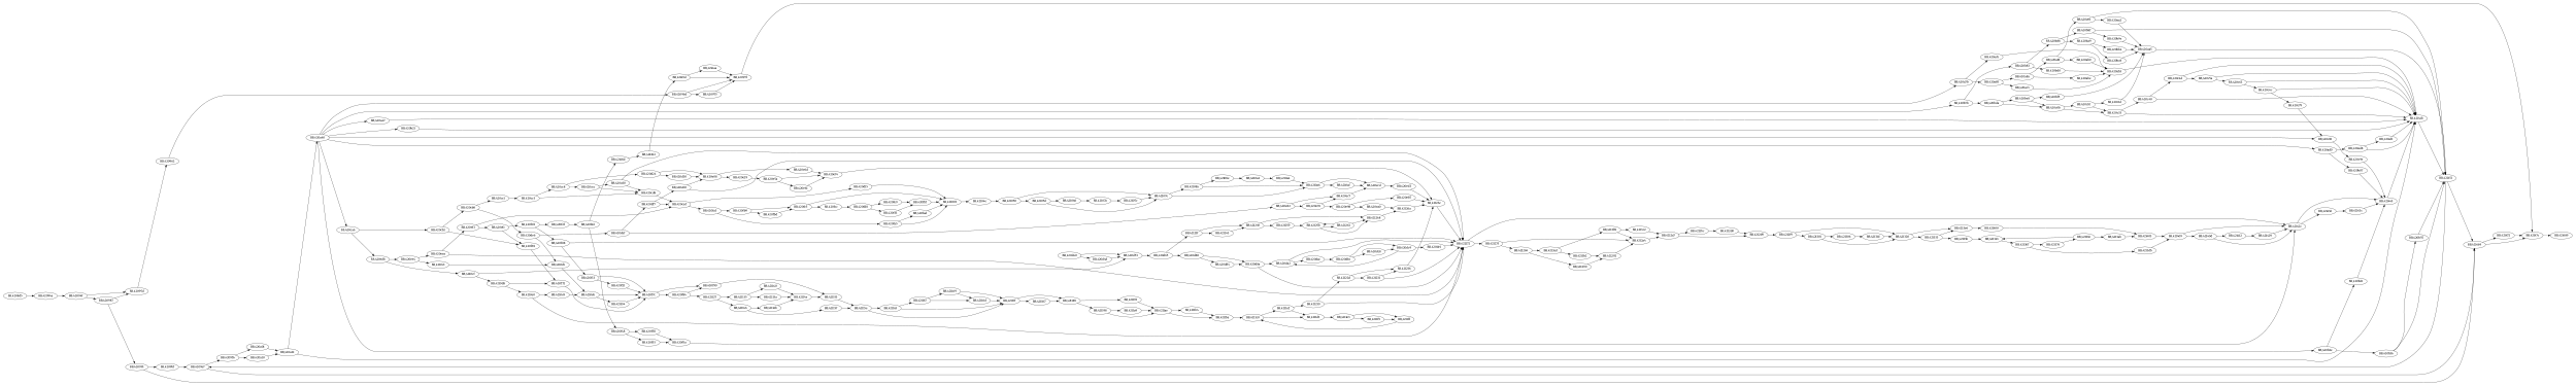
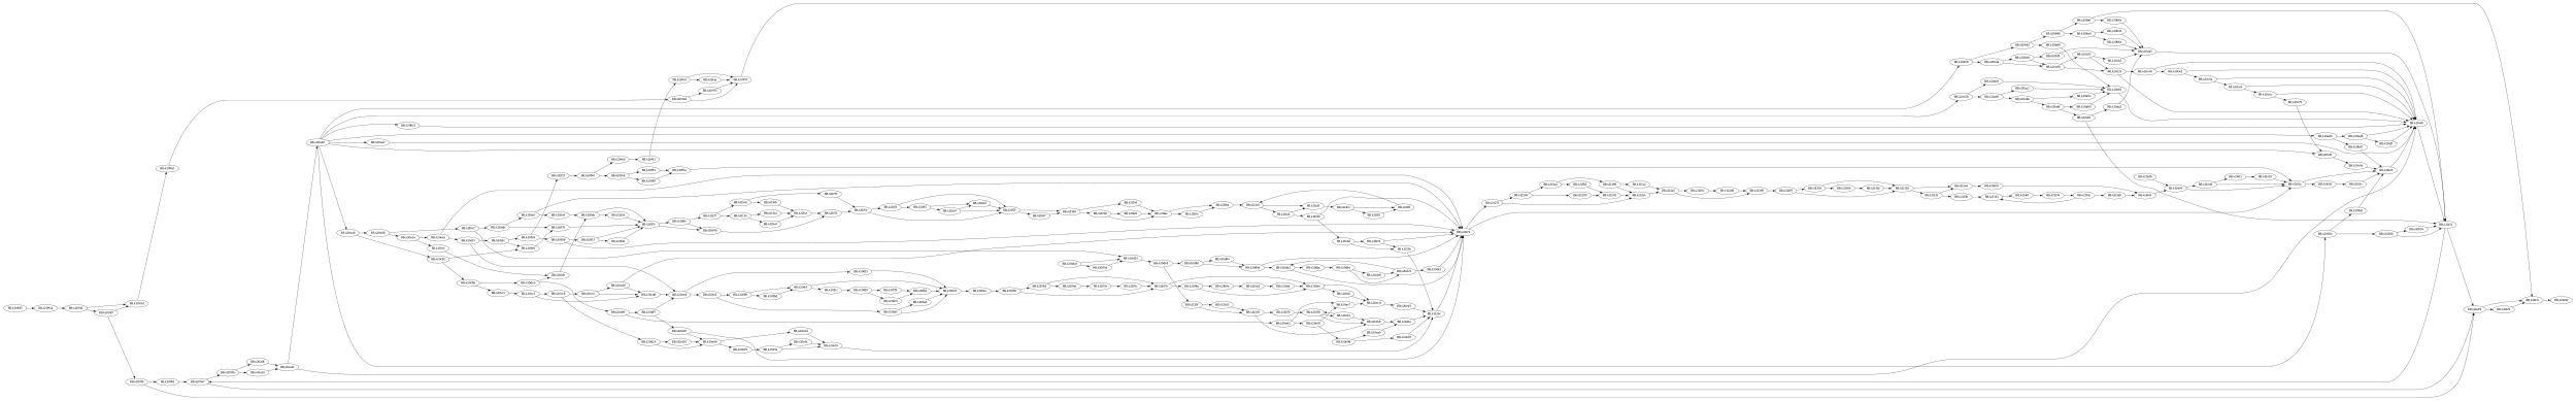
  digraph {
    fontname=Merriweather
    rankdir=LR
    node [fontname=Merriweather]
    edge [fontname=Merriweather]
    BB_4208d5
    BB_42094a
    BB_42094f
    BB_42095d
    BB_420987
    BB_420962
    BB_420991
    BB_42096d
    BB_4209bf
    BB_421469
    BB_420975
    BB_42097f
    BB_42147c
    BB_421489
    BB_4209e7
    BB_421472
    BB_4209f6
    BB_420a01
    BB_420a10
    BB_420a12
    BB_420a40
    BB_42144b
    BB_420a47
    BB_420a7b
    BB_420ad0
    BB_420b21
    BB_420b2e
    BB_420b7b
    BB_420c81
    BB_420ca6
    BB_421451
    BB_420a85
    BB_420acb
    BB_420ad8
    BB_420b07
    BB_420b36
    BB_420b61
    BB_420b83
    BB_420bda
    BB_420c9e
    BB_420cb2
    BB_420edb
    BB_420a8a
    BB_420ac3
    BB_420ab3
    BB_420af1
    BB_421445
    BB_420b55
    BB_420b88
    BB_420bd0
    BB_420be8
    BB_420c0b
    BB_420cb8
    BB_420f69
    BB_420ee4
    BB_4210cf
    BB_420a8f
    BB_420abe
    BB_420a93
    BB_420ab0
    BB_420aa2
    BB_420aa5
    BB_420b8f
    BB_420ba9
    BB_420bf5
    BB_420c10
    BB_420c33
    BB_420b9e
    BB_420bb4
    BB_420bc8
    BB_420c1d
    BB_420c40
    BB_420c4d
    BB_420c5a
    BB_420c63
    BB_420c6c
    BB_420c79
    BB_420cc1
    BB_420de6
    BB_420f72
    BB_420eea
    BB_4210c1
    BB_420d53
    BB_4210d8
    BB_420cc3
    BB_420def
    BB_4210cb
    BB_420f7c
    BB_420cc8
    BB_420cd8
    BB_420d40
    BB_420d48
    BB_420df7
    BB_420e82
    BB_4210eb
    BB_420ccc
    BB_420d24
    BB_420ced
    BB_420d65
    BB_420cd0
    BB_420d30
    BB_420e08
    BB_420d15
    BB_420fa3
    BB_421272
    BB_420e29
    BB_420e6d
    BB_42142c
    BB_42127f
    BB_421436
    BB_421284
    BB_4212a4
    BB_421003
    BB_420fa5
    BB_420fb9
    BB_42104e
    BB_420fad
    BB_420fbd
    BB_420fc5
    BB_421050
    BB_420e5a
    BB_420e74
    BB_420d80
    BB_42123f
    BB_420d84
    BB_420d8a
    BB_421243
    BB_421249
    BB_420da2
    BB_421259
    BB_421268
    BB_420dac
    BB_420dbc
    BB_420dc8
    BB_420dc9
    BB_420de1
    BB_420e00
    BB_420e91
    BB_420ec7
    BB_421104
    BB_420e98
    BB_420ecd
    BB_420e61
    BB_42126c
    BB_420ea0
    BB_420eb7
    BB_420ed3
    BB_42126a
    BB_420ef3
    BB_4210e0
    BB_420efc
    BB_420f03
    BB_420f08
    BB_420f2f
    BB_420f13
    BB_420f40
    BB_420f21
    BB_420f48
    BB_42148d
    BB_420f84
    BB_420f90
    BB_421127
    BB_421153
    BB_420f53
    BB_420f58
    BB_421492
    BB_420f5a
    BB_42149d
    BB_42143c
    BB_421135
    BB_421146
    BB_42115e
    BB_42113a
    BB_421140
    BB_42114b
    BB_421157
    BB_421163
    BB_42117f
    BB_420fcc
    BB_420fd8
    BB_420fe9
    BB_420ff3
    BB_420ffd
    BB_42105d
    BB_42107e
    BB_421066
    BB_42108a
    BB_4210a6
    BB_42107a
    BB_42108e
    BB_4210af
    BB_42107c
    BB_4210a2
    BB_4210a4
    BB_4210e9
    BB_42114e
    BB_421167
    BB_421187
    BB_421189
    BB_421169
    BB_42116d
    BB_421193
    BB_421198
    BB_4211ae
    BB_4211a9
    BB_4211b4
    BB_4211ba
    BB_4211c0
    BB_4211cd
    BB_4211d3
    BB_421210
    BB_4211e3
    BB_42122d
    BB_4211f9
    BB_4211ff
    BB_421231
    BB_421236
    BB_42125b
    BB_421261
    BB_421290
    BB_4213ad
    BB_4212a7
    BB_421292
    BB_4213b2
    BB_4213b9
    BB_4212bc
    BB_4212d9
    BB_4213c2
    BB_4212d0
    BB_4212f9
    BB_421301
    BB_421320
    BB_421306
    BB_421333
    BB_4213e6
    BB_42131d
    BB_42133b
    BB_421400
    BB_421343
    BB_421403
    BB_421367
    BB_421374
    BB_4213db
    BB_42138c
    BB_421409
    BB_4213ab
    BB_42140d
    BB_421412
    BB_421429
    BB_4214aa
    BB_4208d5 -> BB_42094a
    BB_42094a -> BB_42094f
    BB_42094f -> BB_42095d
    BB_42094f -> BB_420987
    BB_42095d -> BB_420962
    BB_420987 -> BB_42095d
    BB_420987 -> BB_420991
    BB_420962 -> BB_42096d
    BB_420991 -> BB_4209bf
    BB_420991 -> BB_421469
    BB_42096d -> BB_420975
    BB_42096d -> BB_42097f
    BB_4209bf -> BB_4209e7
    BB_421469 -> BB_42147c
    BB_421469 -> BB_421472
    BB_420975 -> BB_42097f
    BB_42097f -> BB_42147c
    BB_42147c -> BB_421489
    BB_4209e7 -> BB_421469
    BB_4209e7 -> BB_4209f6
    BB_421472 -> BB_42147c
    BB_4209f6 -> BB_420a01
    BB_4209f6 -> BB_420a10
    BB_420a01 -> BB_420a12
    BB_420a10 -> BB_420a12
    BB_420a12 -> BB_420a40
    BB_420a12 -> BB_42144b
    BB_420a40 -> BB_420a47
    BB_420a40 -> BB_420a7b
    BB_420a40 -> BB_420ad0
    BB_420a40 -> BB_420b21
    BB_420a40 -> BB_420b2e
    BB_420a40 -> BB_420b7b
    BB_420a40 -> BB_420c81
    BB_420a40 -> BB_420ca6
    BB_42144b -> BB_421451
    BB_420a47 -> BB_42144b
    BB_420a7b -> BB_420a85
    BB_420a7b -> BB_420acb
    BB_420ad0 -> BB_420ad8
    BB_420ad0 -> BB_420b07
    BB_420b21 -> BB_42144b
    BB_420b2e -> BB_420b36
    BB_420b2e -> BB_420b61
    BB_420b7b -> BB_420b83
    BB_420b7b -> BB_420bda
    BB_420c81 -> BB_420c9e
    BB_420ca6 -> BB_420cb2
    BB_420ca6 -> BB_420edb
    BB_421451 -> BB_421469
    BB_421451 -> BB_4209e7
    BB_420a85 -> BB_420a8a
    BB_420a85 -> BB_420ac3
    BB_420acb -> BB_420ab3
    BB_420ad8 -> BB_42144b
    BB_420ad8 -> BB_420af1
    BB_420b07 -> BB_421445
    BB_420b36 -> BB_421451
    BB_420b36 -> BB_420b55
    BB_420b61 -> BB_421445
    BB_420b83 -> BB_420b88
    BB_420b83 -> BB_420bd0
    BB_420bda -> BB_420be8
    BB_420bda -> BB_420c0b
    BB_420c9e -> BB_421445
    BB_420cb2 -> BB_420cb8
    BB_420cb2 -> BB_420f69
    BB_420edb -> BB_420ee4
    BB_420edb -> BB_4210cf
    BB_420a8a -> BB_420a8f
    BB_420a8a -> BB_420abe
    BB_420ac3 -> BB_420ab3
    BB_420ab3 -> BB_42144b
    BB_420af1 -> BB_42144b
    BB_421445 -> BB_42144b
    BB_420b55 -> BB_421451
    BB_420b88 -> BB_420b8f
    BB_420b88 -> BB_420ba9
    BB_420bd0 -> BB_420ab3
    BB_420be8 -> BB_420c0b
    BB_420be8 -> BB_420bf5
    BB_420c0b -> BB_420c10
    BB_420c0b -> BB_420c33
    BB_420cb8 -> BB_420cc1
    BB_420cb8 -> BB_420de6
    BB_420f69 -> BB_420f72
    BB_420ee4 -> BB_420eea
    BB_420ee4 -> BB_4210c1
    BB_4210cf -> BB_420d53
    BB_4210cf -> BB_4210d8
    BB_420a8f -> BB_420a93
    BB_420a8f -> BB_420ab0
    BB_420abe -> BB_420ab3
    BB_420a93 -> BB_421451
    BB_420a93 -> BB_420aa2
    BB_420ab0 -> BB_420ab3
    BB_420aa2 -> BB_420aa5
    BB_420aa5 -> BB_421451
    BB_420b8f -> BB_421451
    BB_420b8f -> BB_420b9e
    BB_420ba9 -> BB_420bb4
    BB_420ba9 -> BB_420bc8
    BB_420bf5 -> BB_420aa5
    BB_420c10 -> BB_420c33
    BB_420c10 -> BB_420c1d
    BB_420c33 -> BB_42144b
    BB_420c33 -> BB_420c40
    BB_420b9e -> BB_420aa5
    BB_420bb4 -> BB_420aa5
    BB_420bc8 -> BB_420aa5
    BB_420c1d -> BB_420aa5
    BB_420c40 -> BB_42144b
    BB_420c40 -> BB_420c4d
    BB_420c4d -> BB_42144b
    BB_420c4d -> BB_420c5a
    BB_420c5a -> BB_42144b
    BB_420c5a -> BB_420c63
    BB_420c63 -> BB_42144b
    BB_420c63 -> BB_420c6c
    BB_420c6c -> BB_42144b
    BB_420c6c -> BB_420c79
    BB_420c79 -> BB_420c81
    BB_420cc1 -> BB_420cc3
    BB_420de6 -> BB_420def
    BB_420de6 -> BB_4210cb
    BB_420f72 -> BB_420f7c
    BB_420eea -> BB_421272
    BB_420eea -> BB_420ef3
    BB_4210c1 -> BB_4210cb
    BB_420d53 -> BB_420d65
    BB_4210d8 -> BB_420f72
    BB_4210d8 -> BB_4210e0
    BB_420cc3 -> BB_420cc8
    BB_420cc3 -> BB_420cd8
    BB_420def -> BB_420df7
    BB_420def -> BB_420e82
    BB_4210cb -> BB_4210eb
    BB_420f7c -> BB_420f84
    BB_420f7c -> BB_420f90
    BB_420cc8 -> BB_420ccc
    BB_420cc8 -> BB_420d24
    BB_420cd8 -> BB_420ced
    BB_420d40 -> BB_420d53
    BB_420d40 -> BB_420d48
    BB_420d48 -> BB_420d53
    BB_420df7 -> BB_420ced
    BB_420df7 -> BB_420e00
    BB_420e82 -> BB_420e91
    BB_420e82 -> BB_420ec7
    BB_4210eb -> BB_420f7c
    BB_4210eb -> BB_421104
    BB_420ccc -> BB_420cd8
    BB_420ccc -> BB_420cd0
    BB_420d24 -> BB_420d30
    BB_420d24 -> BB_420e08
    BB_420ced -> BB_420d15
    BB_420ced -> BB_420fa3
    BB_420d65 -> BB_420d80
    BB_420d65 -> BB_42123f
    BB_420cd0 -> BB_420cd8
    BB_420cd0 -> BB_421272
    BB_420d30 -> BB_420e08
    BB_420e08 -> BB_420e29
    BB_420e08 -> BB_420e6d
    BB_420d15 -> BB_421003
    BB_420fa3 -> BB_420fa5
    BB_420fa3 -> BB_420fb9
    BB_421272 -> BB_42142c
    BB_421272 -> BB_42127f
    BB_420e29 -> BB_420e5a
    BB_420e6d -> BB_420e74
    BB_42142c -> BB_421445
    BB_42142c -> BB_421436
    BB_42127f -> BB_421284
    BB_42127f -> BB_4212a4
    BB_421436 -> BB_42143c
    BB_421284 -> BB_421290
    BB_421284 -> BB_4213ad
    BB_4212a4 -> BB_4212a7
    BB_421003 -> BB_42104e
    BB_420fa5 -> BB_421003
    BB_420fa5 -> BB_420fad
    BB_420fb9 -> BB_420fbd
    BB_420fb9 -> BB_420fc5
    BB_42104e -> BB_421050
    BB_420fad -> BB_421003
    BB_420fbd -> BB_420fc5
    BB_420fc5 -> BB_421003
    BB_420fc5 -> BB_420fcc
    BB_421050 -> BB_42105d
    BB_421050 -> BB_42107e
    BB_420e5a -> BB_420e74
    BB_420e5a -> BB_420e61
    BB_420e74 -> BB_42126c
    BB_420d80 -> BB_420d84
    BB_420d80 -> BB_420d8a
    BB_42123f -> BB_421243
    BB_42123f -> BB_421249
    BB_420d84 -> BB_420d8a
    BB_420d8a -> BB_421272
    BB_420d8a -> BB_420da2
    BB_421243 -> BB_421249
    BB_421249 -> BB_421259
    BB_421249 -> BB_421268
    BB_420da2 -> BB_421272
    BB_420da2 -> BB_420dac
    BB_421259 -> BB_42125b
    BB_421268 -> BB_42126a
    BB_420dac -> BB_420dbc
    BB_420dbc -> BB_420dc8
    BB_420dbc -> BB_420dc9
    BB_420dc8 -> BB_420dc9
    BB_420dc9 -> BB_420da2
    BB_420dc9 -> BB_420de1
    BB_420de1 -> BB_421272
    BB_420e00 -> BB_420e08
    BB_420e00 -> BB_421272
    BB_420e91 -> BB_420ec7
    BB_420e91 -> BB_420e98
    BB_420ec7 -> BB_420ecd
    BB_421104 -> BB_420f7c
    BB_420e98 -> BB_420ea0
    BB_420e98 -> BB_420eb7
    BB_420ecd -> BB_420ed3
    BB_420e61 -> BB_420e74
    BB_42126c -> BB_421272
    BB_420ea0 -> BB_42126a
    BB_420eb7 -> BB_42126c
    BB_420ed3 -> BB_42126c
    BB_42126a -> BB_42126c
    BB_420ef3 -> BB_420ced
    BB_420ef3 -> BB_420efc
    BB_4210e0 -> BB_421272
    BB_4210e0 -> BB_4210e9
    BB_420efc -> BB_420f69
    BB_420efc -> BB_420f03
    BB_420f03 -> BB_420f08
    BB_420f03 -> BB_420f2f
    BB_420f08 -> BB_421272
    BB_420f08 -> BB_420f13
    BB_420f2f -> BB_420f40
    BB_420f13 -> BB_420f7c
    BB_420f13 -> BB_420f21
    BB_420f40 -> BB_420f48
    BB_420f40 -> BB_42148d
    BB_420f21 -> BB_420f7c
    BB_420f48 -> BB_420f53
    BB_420f48 -> BB_420f58
    BB_42148d -> BB_421492
    BB_420f84 -> BB_420f90
    BB_420f84 -> BB_421127
    BB_420f90 -> BB_421153
    BB_421127 -> BB_421135
    BB_421127 -> BB_421146
    BB_421153 -> BB_42115e
    BB_420f53 -> BB_420f5a
    BB_420f58 -> BB_420f5a
    BB_421492 -> BB_42149d
    BB_420f5a -> BB_42142c
    BB_42149d -> BB_42097f
    BB_42149d -> BB_4214aa
    BB_42143c -> BB_421445
    BB_421135 -> BB_42113a
    BB_421135 -> BB_421140
    BB_421146 -> BB_42114b
    BB_421146 -> BB_421157
    BB_42115e -> BB_421163
    BB_42115e -> BB_42117f
    BB_42113a -> BB_42114e
    BB_421140 -> BB_42114e
    BB_42114b -> BB_42114e
    BB_421157 -> BB_42115e
    BB_421163 -> BB_42117f
    BB_421163 -> BB_421167
    BB_42117f -> BB_421187
    BB_42117f -> BB_421189
    BB_420fcc -> BB_420fd8
    BB_420fd8 -> BB_420fe9
    BB_420fd8 -> BB_420ff3
    BB_420fe9 -> BB_420ffd
    BB_420ff3 -> BB_420ffd
    BB_420ffd -> BB_421003
    BB_42105d -> BB_42107e
    BB_42105d -> BB_421066
    BB_42107e -> BB_42108a
    BB_42107e -> BB_4210a6
    BB_421066 -> BB_42107a
    BB_42108a -> BB_4210a6
    BB_42108a -> BB_42108e
    BB_4210a6 -> BB_420ecd
    BB_4210a6 -> BB_4210af
    BB_42107a -> BB_42107c
    BB_42108e -> BB_4210a2
    BB_4210af -> BB_420ecd
    BB_42107c -> BB_42107e
    BB_4210a2 -> BB_4210a4
    BB_4210a4 -> BB_4210a6
    BB_4210e9 -> BB_4210eb
    BB_42114e -> BB_421153
    BB_421167 -> BB_421169
    BB_421167 -> BB_42116d
    BB_421187 -> BB_421189
    BB_421189 -> BB_421193
    BB_421189 -> BB_421198
    BB_421169 -> BB_42117f
    BB_421169 -> BB_42116d
    BB_42116d -> BB_42117f
    BB_421193 -> BB_4211ae
    BB_421198 -> BB_4211ae
    BB_421198 -> BB_4211a9
    BB_4211ae -> BB_4211b4
    BB_4211ae -> BB_4211ba
    BB_4211a9 -> BB_4211ae
    BB_4211b4 -> BB_4211ba
    BB_4211ba -> BB_4211c0
    BB_4211c0 -> BB_4211cd
    BB_4211c0 -> BB_4211d3
    BB_4211cd -> BB_4211d3
    BB_4211cd -> BB_421210
    BB_4211d3 -> BB_4211e3
    BB_421210 -> BB_421272
    BB_421210 -> BB_42122d
    BB_4211e3 -> BB_4211f9
    BB_4211e3 -> BB_4211ff
    BB_42122d -> BB_421231
    BB_42122d -> BB_421236
    BB_4211f9 -> BB_4211ff
    BB_4211ff -> BB_4211c0
    BB_421231 -> BB_421272
    BB_421231 -> BB_421236
    BB_421236 -> BB_42126c
    BB_42125b -> BB_421268
    BB_42125b -> BB_421261
    BB_421261 -> BB_421268
    BB_421261 -> BB_42125b
    BB_421290 -> BB_421292
    BB_4213ad -> BB_4213b2
    BB_4213ad -> BB_4213b9
    BB_4212a7 -> BB_4212bc
    BB_4212a7 -> BB_4212d9
    BB_421292 -> BB_4212a4
    BB_4213b2 -> BB_421292
    BB_4213b9 -> BB_4212a4
    BB_4213b9 -> BB_4213c2
    BB_4212bc -> BB_4212d0
    BB_4212d9 -> BB_4212f9
    BB_4213c2 -> BB_4212a7
    BB_4212d0 -> BB_4212d9
    BB_4212f9 -> BB_421301
    BB_4212f9 -> BB_421320
    BB_421301 -> BB_421320
    BB_421301 -> BB_421306
    BB_421320 -> BB_421333
    BB_421320 -> BB_4213e6
    BB_421306 -> BB_42131d
    BB_421333 -> BB_4213e6
    BB_421333 -> BB_42133b
    BB_4213e6 -> BB_421400
    BB_42131d -> BB_421320
    BB_42133b -> BB_421343
    BB_421400 -> BB_421403
    BB_421343 -> BB_421367
    BB_421403 -> BB_421409
    BB_421367 -> BB_421374
-   BB_421367 -> BB_4213db
    BB_421374 -> BB_42138c
    BB_4213db -> BB_421409
    BB_42138c -> BB_421343
    BB_42138c -> BB_4213ab
    BB_421409 -> BB_42142c
    BB_421409 -> BB_42140d
    BB_4213ab -> BB_421403
    BB_42140d -> BB_42142c
    BB_42140d -> BB_421412
    BB_421412 -> BB_421429
    BB_421429 -> BB_42142c
    BB_4214aa -> BB_42097f
  }
